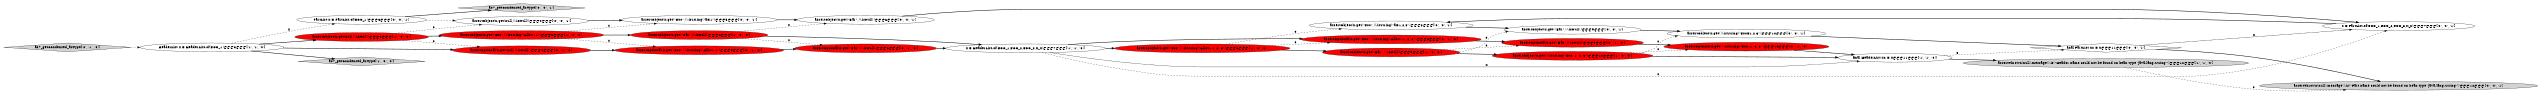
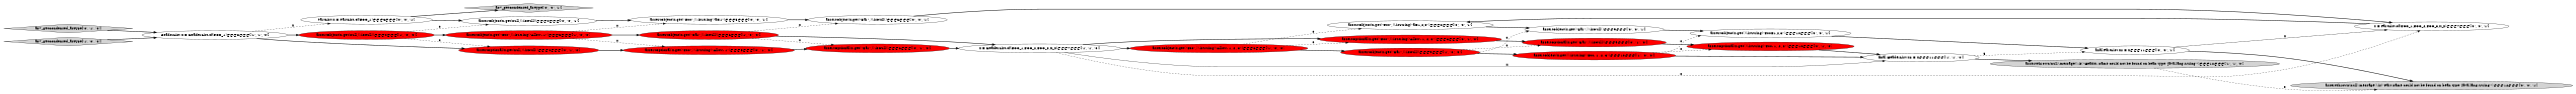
  digraph {
    rankdir=LR
    node [fillcolor=white shape=ellipse style=filled]
    edge [style=bold]
    n1 [label="assertObject(x.get(\"Foo\",)).isString(\"a=1,2,3\")@@@8@@@['0', '0', '1']"]
    n2 [label="assertObject(x.get(\"Bar\",)).isNull()@@@9@@@['0', '0', '1']"]
    n3 [label="assertObject(x.get()).isString(\"Foo=1,2,3\")@@@10@@@['0', '0', '1']"]
    n4 [fillcolor=lightgray label="assertThrown(null).message().is(\"Part name could not be found on bean type 'java.lang.String'\")@@@12@@@['0', '0', '1']"]
    n5 [fillcolor=red label="assertOptional(x.get(null,)).isNull()@@@4@@@['0', '1', '0']"]
    n6 [fillcolor=red label="assertOptional(x.get(\"Foo\",)).isString(\"Allow: 1\")@@@5@@@['0', '1', '0']"]
    n7 [fillcolor=red label="assertOptional(x.get(\"Bar\",)).isNull()@@@6@@@['0', '1', '0']"]
    n8 [label="assertObject(x.get(null,)).isNull()@@@4@@@['0', '0', '1']"]
    n9 [label="assertObject(x.get(\"Foo\",)).isString(\"a=1\")@@@5@@@['0', '0', '1']"]
    n10 [label="assertObject(x.get(\"Bar\",)).isNull()@@@6@@@['0', '0', '1']"]
    n11 [fillcolor=red label="assertObject(x.get()).isString(\"Foo: 1, 2, 3\")@@@10@@@['1', '0', '0']"]
    n12 [fillcolor=red label="assertOptional(x.get()).isString(\"Foo: 1, 2, 3\")@@@10@@@['0', '1', '0']"]
    n13 [label="final HeaderList x2 = x@@@11@@@['1', '1', '0']"]
-   n14 [label="final PartList x2 = x@@@11@@@['0', '0', '1']" shape=diamond]
+   n14 [label="final PartList x2 = x@@@11@@@['0', '0', '1']"]
    n15 [fillcolor=lightgray label="assertThrown(null).message().is(\"Header name could not be found on bean type 'java.lang.String'\")@@@12@@@['1', '1', '0']"]
    n16 [fillcolor=red label="assertObject(x.get(\"Foo\",)).isString(\"Allow: 1\")@@@5@@@['1', '0', '0']"]
    n17 [fillcolor=red label="assertObject(x.get(\"Bar\",)).isNull()@@@6@@@['1', '0', '0']"]
    n18 [label="x = HeaderList.of(FOO_1,FOO_2,FOO_3,X_x)@@@7@@@['1', '1', '0']"]
    n19 [fillcolor=red label="assertObject(x.get(\"Bar\",)).isNull()@@@9@@@['1', '0', '0']"]
    n20 [fillcolor=red label="assertOptional(x.get(\"Bar\",)).isNull()@@@9@@@['0', '1', '0']"]
    n21 [fillcolor=lightgray label="a07_getCondensed_asType['0', '0', '1']" shape=diamond]
    n22 [label="PartList x = PartList.of(FOO_1)@@@3@@@['0', '0', '1']"]
    n23 [label="x = PartList.of(FOO_1,FOO_2,FOO_3,X_x)@@@7@@@['0', '0', '1']"]
    n24 [fillcolor=red label="assertObject(x.get(\"Foo\",)).isString(\"Allow: 1, 2, 3\")@@@8@@@['1', '0', '0']"]
    n25 [fillcolor=red label="assertOptional(x.get(\"Foo\",)).isString(\"Allow: 1, 2, 3\")@@@8@@@['0', '1', '0']"]
    n26 [fillcolor=red label="assertObject(x.get(null,)).isNull()@@@4@@@['1', '0', '0']"]
    n27 [fillcolor=lightgray label="a07_getCondensed_asType['0', '1', '0']" shape=diamond]
    n28 [label="HeaderList x = HeaderList.of(FOO_1)@@@3@@@['1', '1', '0']"]
    n29 [fillcolor=lightgray label="a07_getCondensed_asType['1', '0', '0']" shape=diamond]
    n1 -> n2
    n2 -> n3
    n3 -> n14
    n5 -> n6
    n6 -> n7
    n7 -> n18
    n8 -> n9
    n9 -> n10
    n10 -> n23
    n11 -> n3 [label=0 style=dashed]
    n11 -> n12 [label=0 style=dashed]
    n11 -> n13
    n12 -> n13
    n13 -> n14 [label=5 style=dashed]
    n13 -> n15
    n14 -> n4
    n14 -> n23 [label=x style=solid]
    n15 -> n4 [label=0 style=dashed]
    n16 -> n6 [label=0 style=dashed]
    n16 -> n9 [label=0 style=dashed]
    n16 -> n17
    n17 -> n7 [label=0 style=dashed]
    n17 -> n10 [label=0 style=dashed]
    n17 -> n18
    n18 -> n13 [label=x style=solid]
    n18 -> n23 [label=0 style=dashed]
    n18 -> n24
    n18 -> n25
    n19 -> n2 [label=0 style=dashed]
    n19 -> n11
    n19 -> n20 [label=0 style=dashed]
    n20 -> n12
-   n22 -> n8 [style=dashed]
+   n22 -> n8
    n22 -> n21
    n23 -> n1
    n24 -> n1 [label=0 style=dashed]
    n24 -> n19
    n24 -> n25 [label=0 style=dashed]
    n25 -> n20
    n26 -> n5 [label=0 style=dashed]
    n26 -> n8 [label=0 style=dashed]
    n26 -> n16
-   n27 -> n28 [style=dashed]
+   n27 -> n28
    n28 -> n5
    n28 -> n22 [label=x style=dashed]
    n28 -> n26
-   n28 -> n29
+   n29 -> n28
  }
